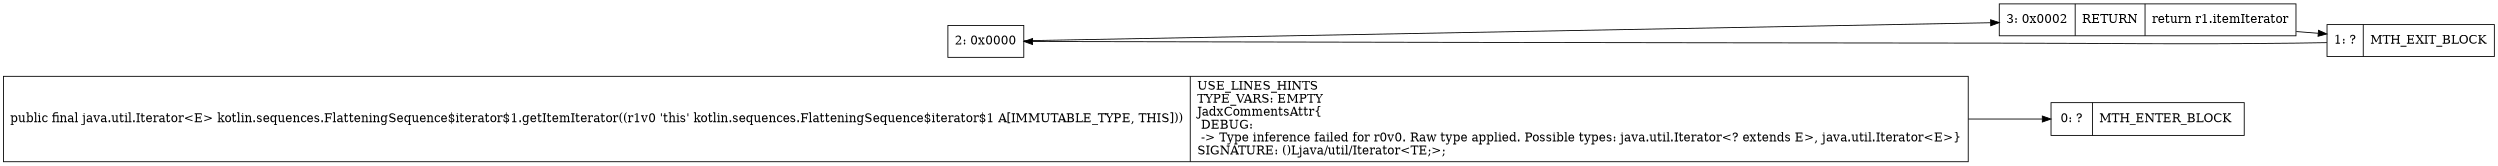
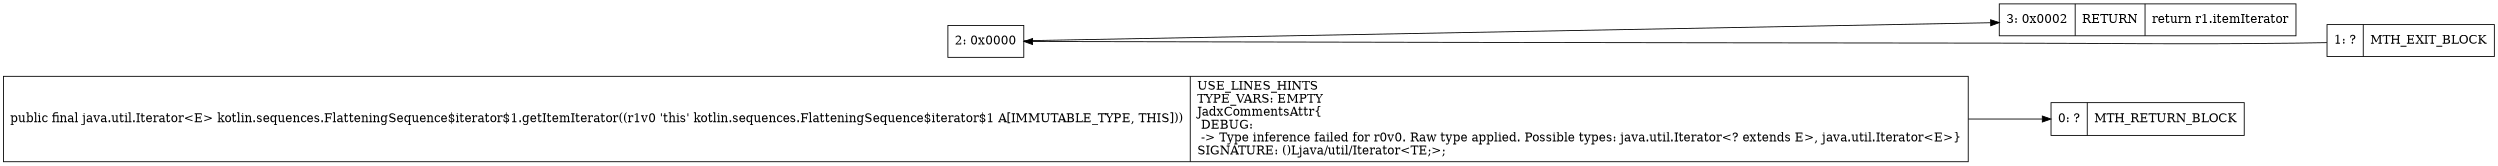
  digraph {
    rankdir=LR
    node [shape=record]
-   n1 [label="{0\:\ ?|MTH_ENTER_BLOCK\l}"]
+   n1 [label="{0\:\ ?|MTH_RETURN_BLOCK\l}"]
    n2 [label="{2\:\ 0x0000}"]
    n3 [label="{3\:\ 0x0002|RETURN\l|return r1.itemIterator\l}"]
    n4 [label="{1\:\ ?|MTH_EXIT_BLOCK\l}"]
    n5 [label="{public final java.util.Iterator\<E\> kotlin.sequences.FlatteningSequence$iterator$1.getItemIterator((r1v0 'this' kotlin.sequences.FlatteningSequence$iterator$1 A[IMMUTABLE_TYPE, THIS]))  | USE_LINES_HINTS\lTYPE_VARS: EMPTY\lJadxCommentsAttr\{\l DEBUG: \l \-\> Type inference failed for r0v0. Raw type applied. Possible types: java.util.Iterator\<? extends E\>, java.util.Iterator\<E\>\}\lSIGNATURE: ()Ljava\/util\/Iterator\<TE;\>;\l}"]
    n2 -> n3
-   n3 -> n4
    n4 -> n2
    n5 -> n1
  }
